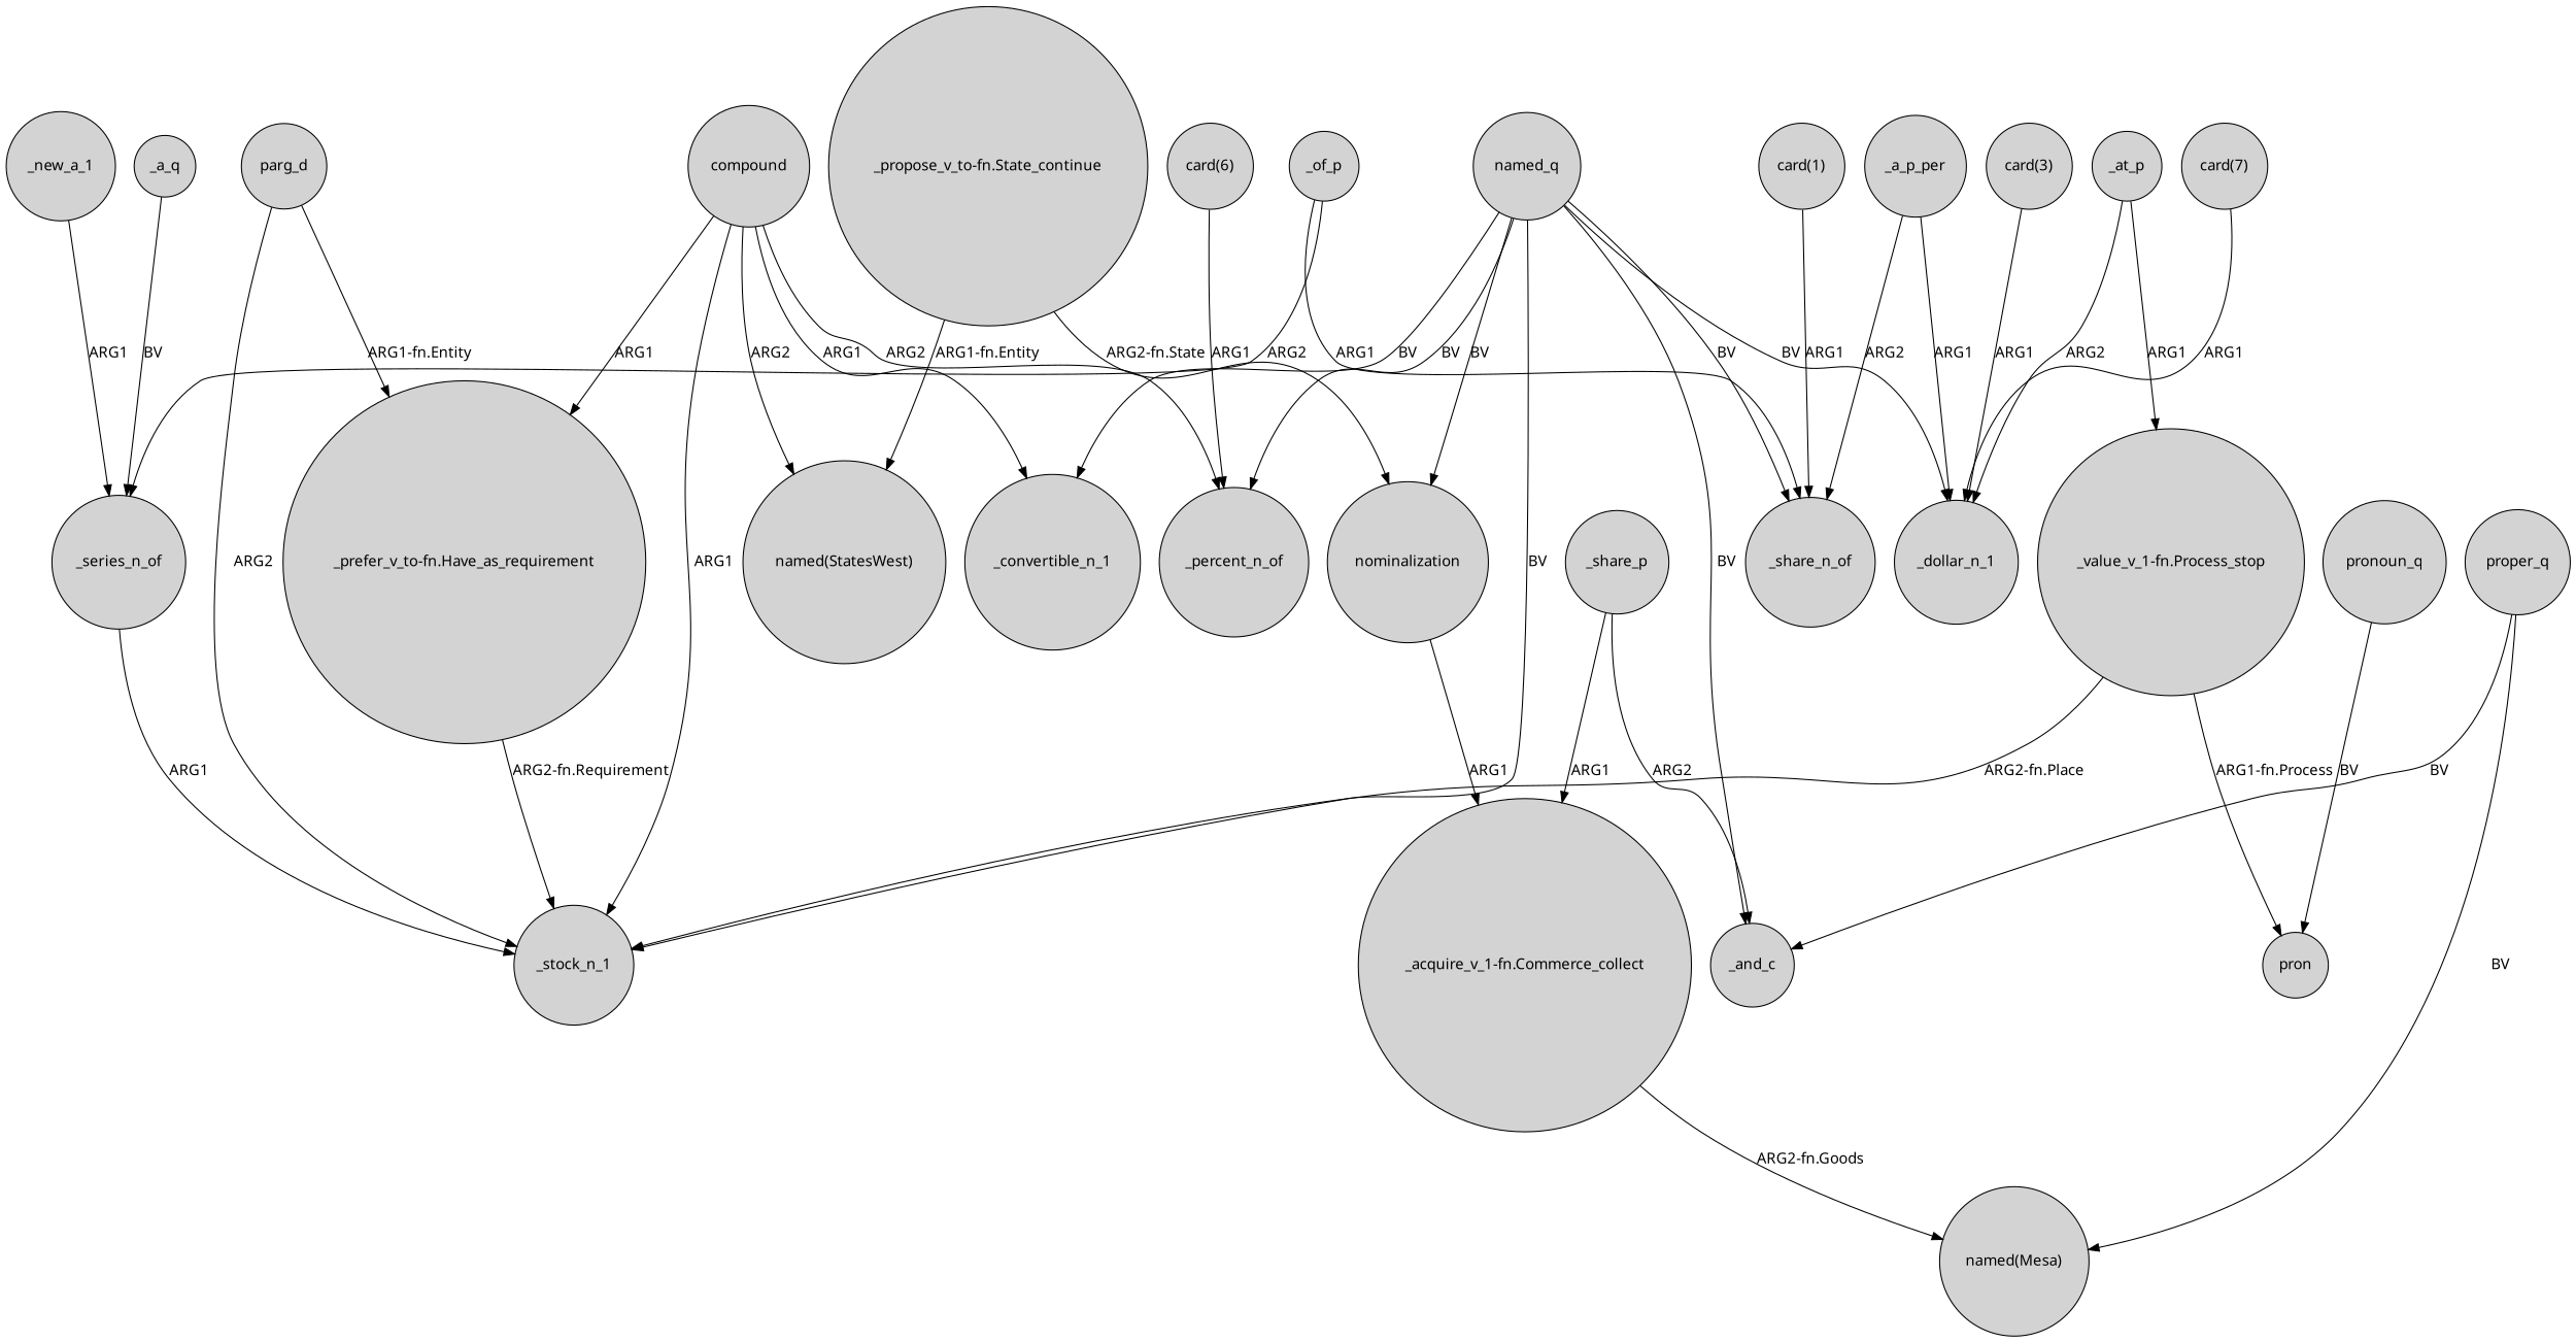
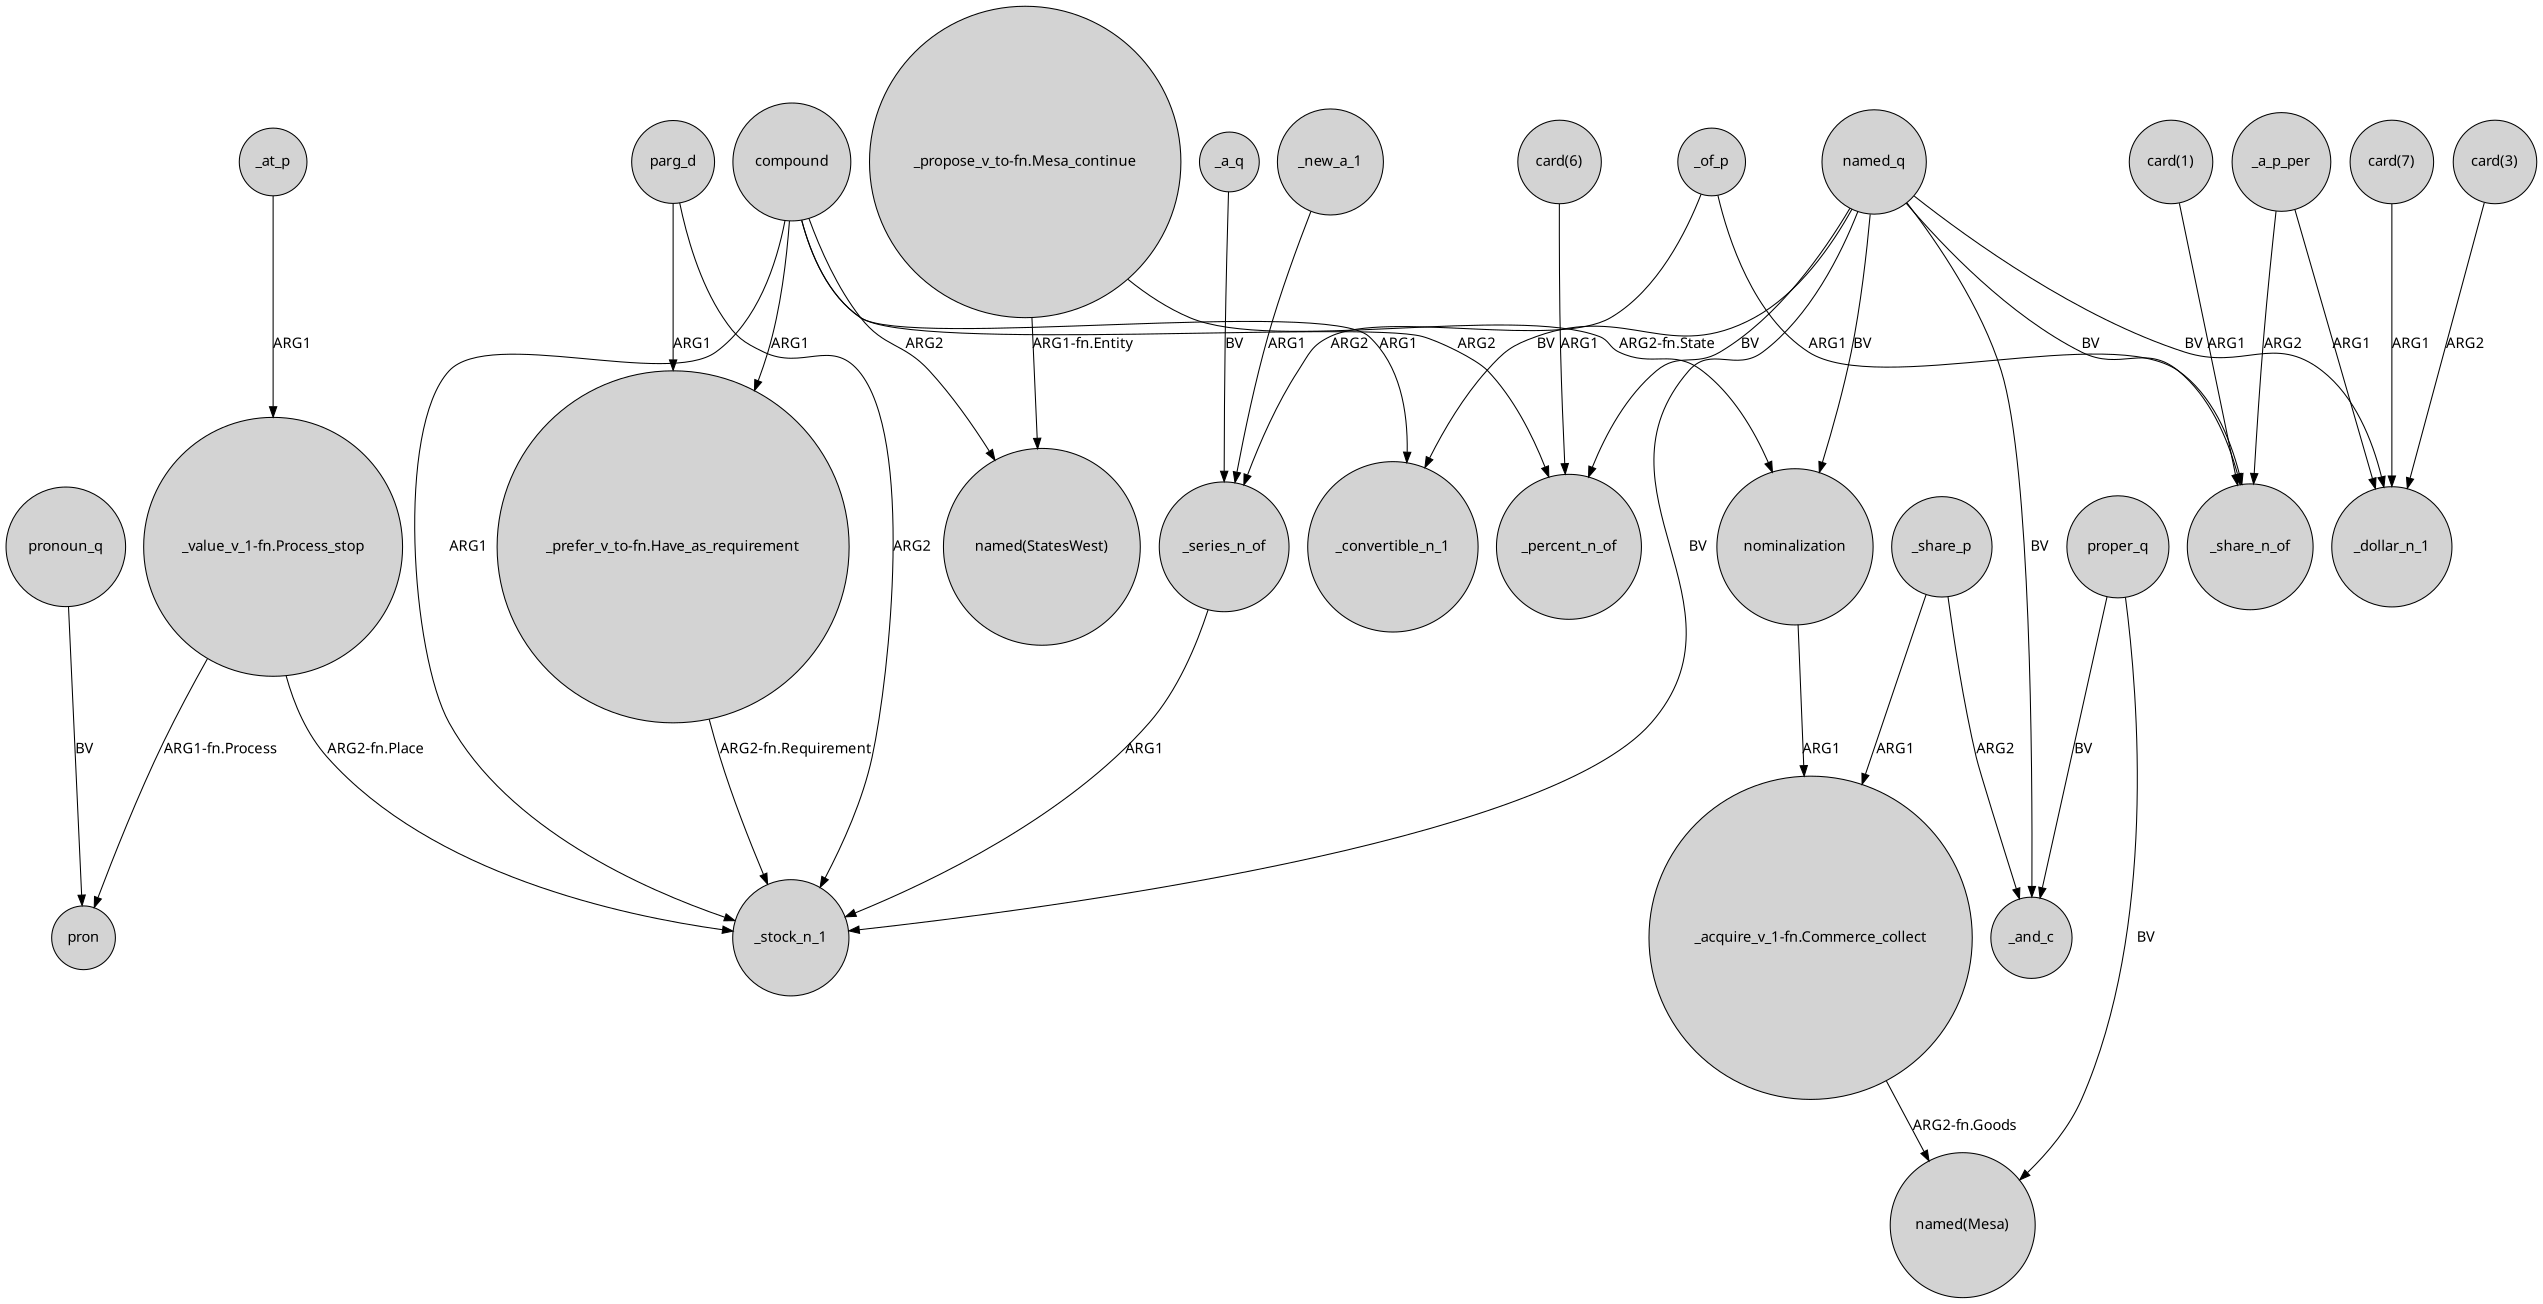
  digraph {
    fontname="Noto Sans"
    node [fontname="Noto Sans" shape=circle style=filled]
    edge [fontname="Noto Sans"]
    compound
    "_prefer_v_to-fn.Have_as_requirement"
    _convertible_n_1
    "named(StatesWest)"
    _stock_n_1
    _percent_n_of
    _of_p
    _share_n_of
    _series_n_of
    n10 [label=named_q]
    _dollar_n_1
    nominalization
    _and_c
    "_acquire_v_1-fn.Commerce_collect"
    "named(Mesa)"
    "card(3)"
    parg_d
    _a_q
    proper_q
    "card(1)"
    pronoun_q
    pron
    _new_a_1
    "card(7)"
    _at_p
    "_value_v_1-fn.Process_stop"
    "card(6)"
    _a_p_per
-   "_propose_v_to-fn.State_continue"
+   "_propose_v_to-fn.State_continue" [label="_propose_v_to-fn.Mesa_continue"]
    n30 [label=_share_p]
    compound -> "_prefer_v_to-fn.Have_as_requirement" [label=ARG1]
    compound -> _convertible_n_1 [label=ARG1]
    compound -> "named(StatesWest)" [label=ARG2]
    compound -> _stock_n_1 [label=ARG1]
    compound -> _percent_n_of [label=ARG2]
    "_prefer_v_to-fn.Have_as_requirement" -> _stock_n_1 [label="ARG2-fn.Requirement"]
    _of_p -> _share_n_of [label=ARG1]
    _of_p -> _series_n_of [label=ARG2]
    _series_n_of -> _stock_n_1 [label=ARG1]
    n10 -> _convertible_n_1 [label=BV]
    n10 -> _stock_n_1 [label=BV]
    n10 -> _percent_n_of [label=BV]
    n10 -> _share_n_of [label=BV]
    n10 -> _dollar_n_1 [label=BV]
    n10 -> nominalization [label=BV]
    n10 -> _and_c [label=BV]
    nominalization -> "_acquire_v_1-fn.Commerce_collect" [label=ARG1]
    "_acquire_v_1-fn.Commerce_collect" -> "named(Mesa)" [label="ARG2-fn.Goods"]
-   "card(3)" -> _dollar_n_1 [label=ARG1]
-   parg_d -> "_prefer_v_to-fn.Have_as_requirement" [label="ARG1-fn.Entity"]
+   "card(3)" -> _dollar_n_1 [label=ARG2]
+   parg_d -> "_prefer_v_to-fn.Have_as_requirement" [label=ARG1]
    parg_d -> _stock_n_1 [label=ARG2]
    _a_q -> _series_n_of [label=BV]
    proper_q -> _and_c [label=BV]
    proper_q -> "named(Mesa)" [label=BV]
    "card(1)" -> _share_n_of [label=ARG1]
    pronoun_q -> pron [label=BV]
    _new_a_1 -> _series_n_of [label=ARG1]
    "card(7)" -> _dollar_n_1 [label=ARG1]
-   _at_p -> _dollar_n_1 [label=ARG2]
    _at_p -> "_value_v_1-fn.Process_stop" [label=ARG1]
    "_value_v_1-fn.Process_stop" -> _stock_n_1 [label="ARG2-fn.Place"]
    "_value_v_1-fn.Process_stop" -> pron [label="ARG1-fn.Process"]
    "card(6)" -> _percent_n_of [label=ARG1]
    _a_p_per -> _share_n_of [label=ARG2]
    _a_p_per -> _dollar_n_1 [label=ARG1]
    "_propose_v_to-fn.State_continue" -> "named(StatesWest)" [label="ARG1-fn.Entity"]
    "_propose_v_to-fn.State_continue" -> nominalization [label="ARG2-fn.State"]
    n30 -> _and_c [label=ARG2]
    n30 -> "_acquire_v_1-fn.Commerce_collect" [label=ARG1]
  }
